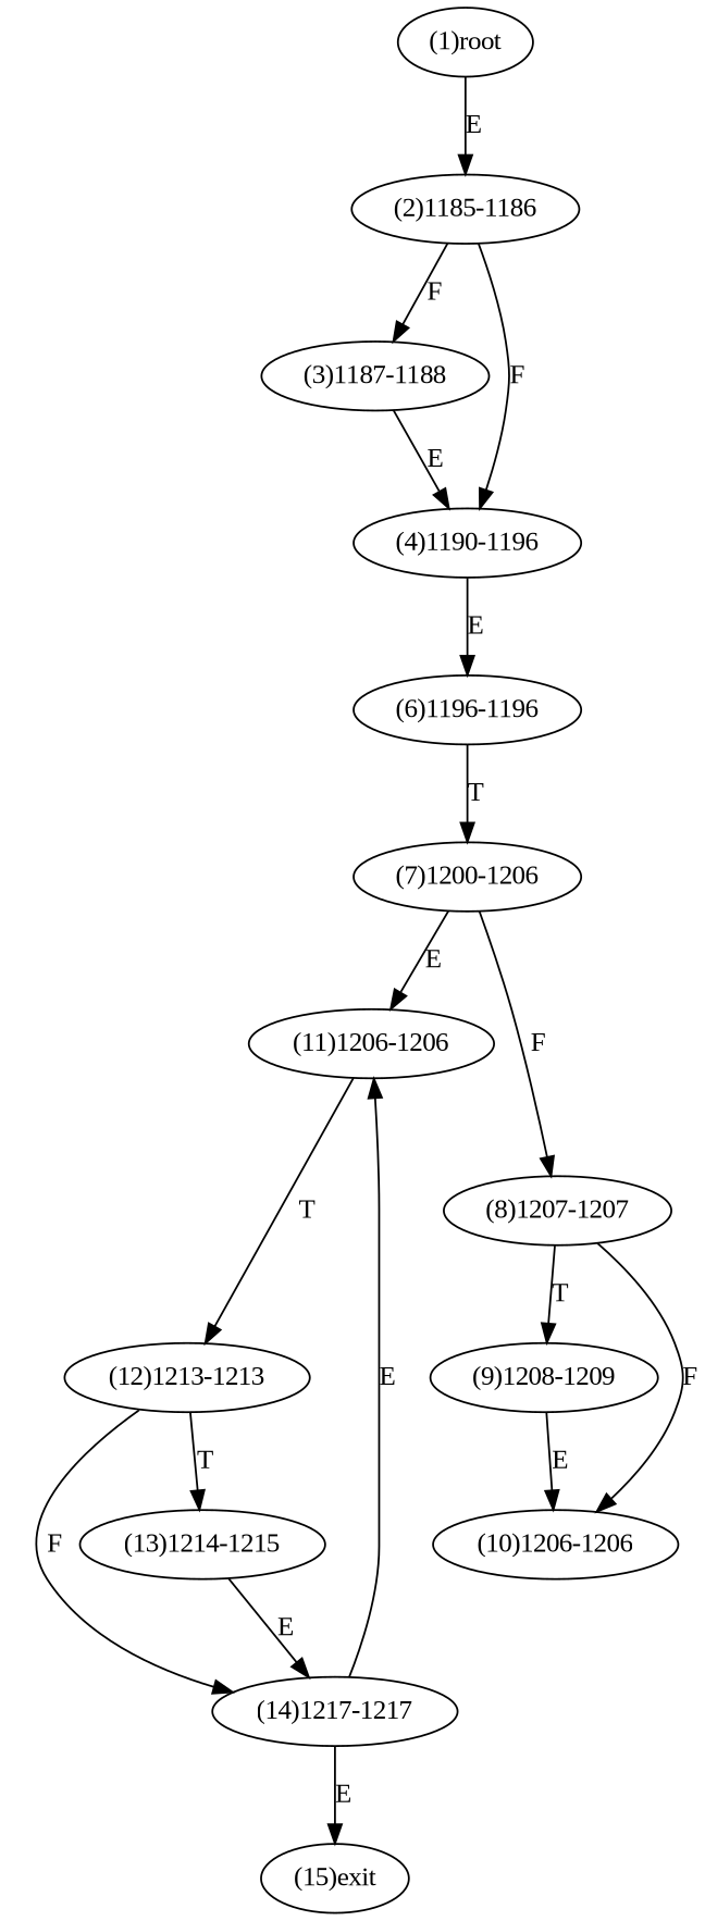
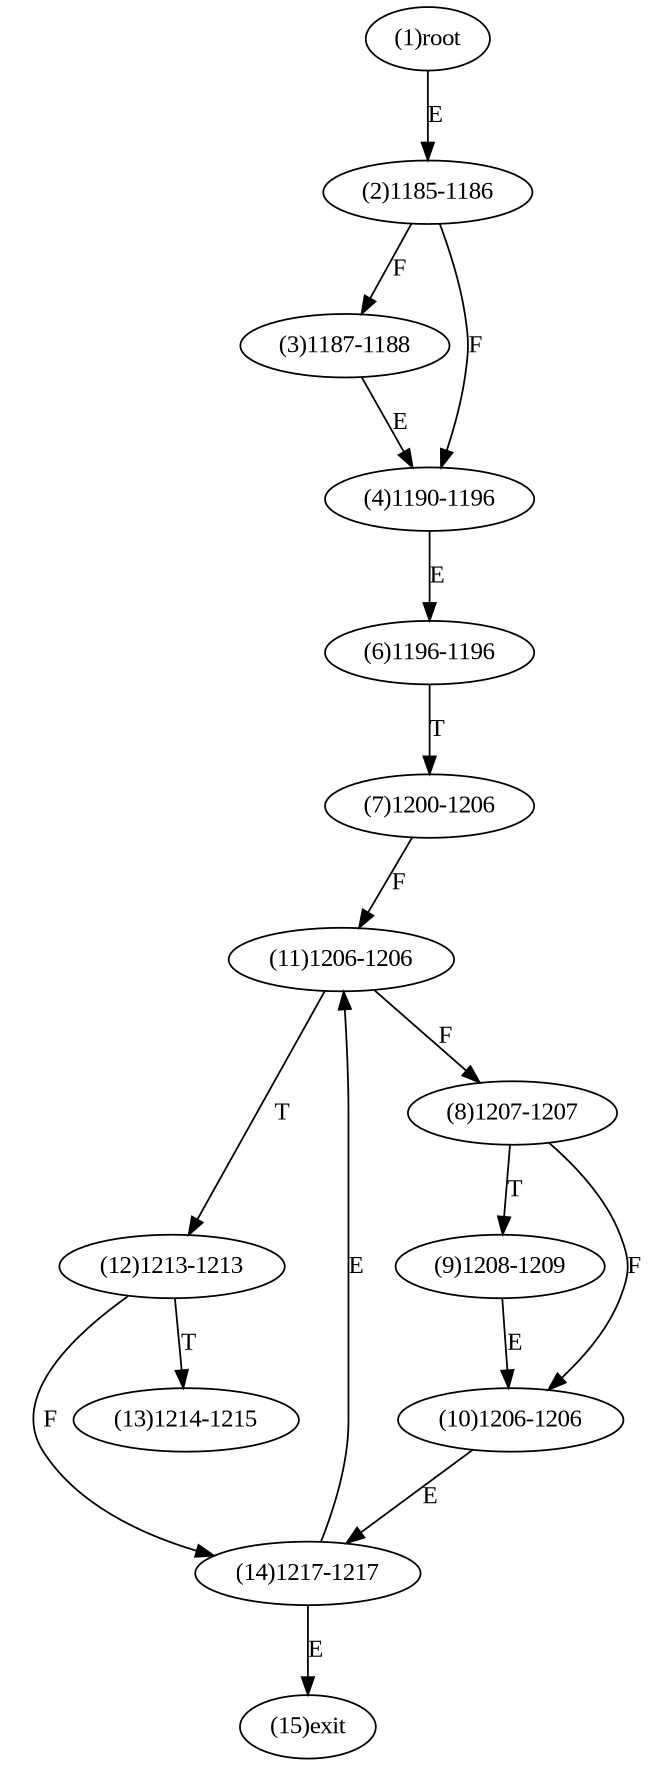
  digraph {
    fontname="Liberation Serif"
    node [fontname="Liberation Serif"]
    edge [fontname="Liberation Serif"]
    n1 [label="(1)root"]
    n2 [label="(2)1185-1186"]
    n3 [label="(3)1187-1188"]
    n4 [label="(4)1190-1196"]
    n5 [label="(6)1196-1196"]
    n6 [label="(7)1200-1206"]
    n7 [label="(11)1206-1206"]
    n8 [label="(8)1207-1207"]
    n9 [label="(12)1213-1213"]
    n10 [label="(9)1208-1209"]
    n11 [label="(10)1206-1206"]
    n12 [label="(13)1214-1215"]
    n13 [label="(14)1217-1217"]
    n14 [label="(15)exit"]
    n1 -> n2 [label=E]
    n2 -> n3 [label=F]
    n2 -> n4 [label=F]
    n3 -> n4 [label=E]
    n4 -> n5 [label=E]
    n5 -> n6 [label=T]
-   n6 -> n7 [label=E]
-   n6 -> n8 [label=F]
+   n6 -> n7 [label=F]
+   n7 -> n8 [label=F]
    n7 -> n9 [label=T]
    n8 -> n10 [label=T]
    n8 -> n11 [label=F]
    n9 -> n12 [label=T]
    n9 -> n13 [label=F]
    n10 -> n11 [label=E]
-   n12 -> n13 [label=E]
+   n11 -> n13 [label=E]
    n13 -> n7 [label=E]
    n13 -> n14 [label=E]
  }
